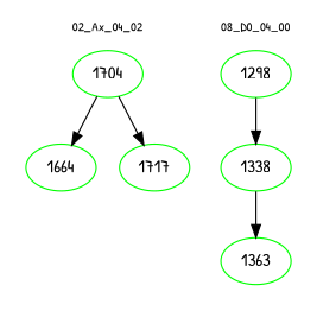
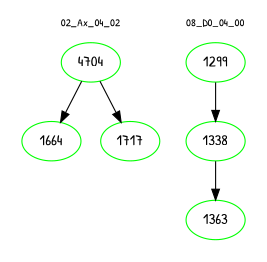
  digraph {
    fontname="Patrick Hand"
    node [color=green fontname="Patrick Hand"]
    edge [color=black fontname="Patrick Hand"]
-   n1 [label=1704]
+   n1 [label=4704]
    n2 [label=1664]
    n3 [label=1717]
    n4 [label=1338]
-   n5 [label=1298]
+   n5 [label=1299]
    n6 [label=1363]
    subgraph cluster_1 {
      color=white
      fontsize=10
      label="02_Ax_04_02"
      n1
      n2
      n3
    }
    subgraph cluster_2 {
      color=white
      fontsize=10
      label="08_D0_04_00"
      n4
      n5
      n6
    }
    n1 -> n2
    n1 -> n3
    n4 -> n6
    n5 -> n4
  }
